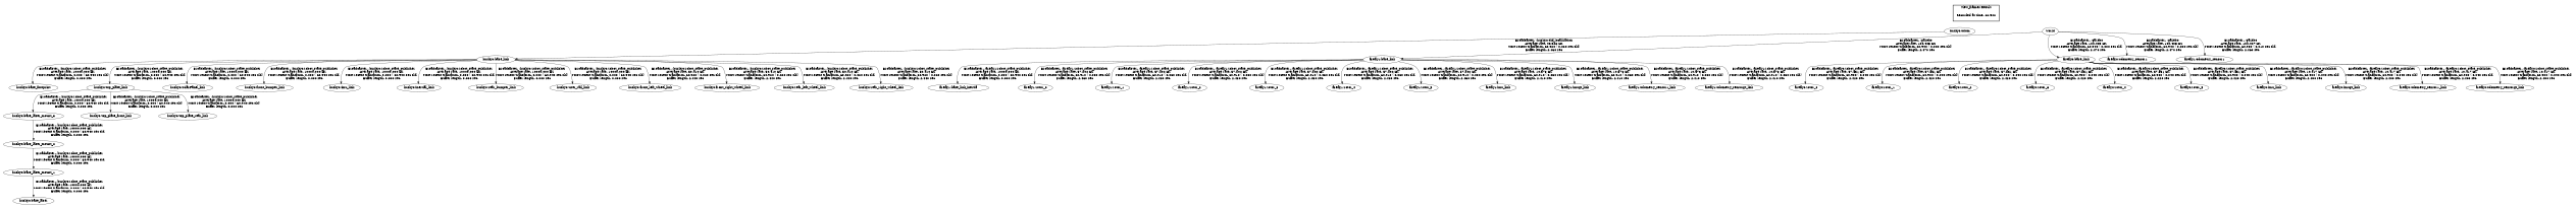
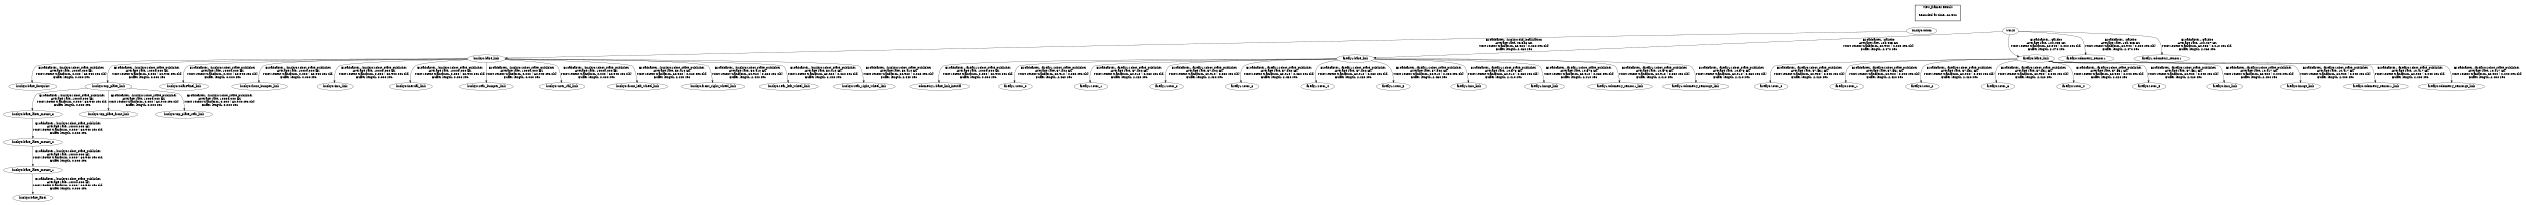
  digraph {
    "Recorded at time: 60.940" [shape=plaintext]
    "husky0/odom"
    world
    "husky0/base_link"
    "husky0/base_footprint"
    "husky0/top_plate_link"
    "husky0/solarPanel_link"
    "husky0/front_bumper_link"
    "husky0/imu_link"
    "husky0/inertial_link"
    "husky0/rear_bumper_link"
    "husky0/user_rail_link"
    "husky0/front_left_wheel_link"
    "husky0/front_right_wheel_link"
    "husky0/rear_left_wheel_link"
    "husky0/rear_right_wheel_link"
    "husky0/base_laser_mount_3"
    "husky0/top_plate_front_link"
    "husky0/top_plate_rear_link"
    "husky0/base_laser_mount_1"
    "husky0/base_laser"
    "husky0/base_laser_mount_2"
    "firefly1/base_link"
-   "firefly1/base_link_inertia"
+   "firefly1/base_link_inertia" [label="odometry1/base_link_inertia"]
    "firefly1/rotor_0"
    "firefly1/rotor_1"
    "firefly1/rotor_2"
    "firefly1/rotor_3"
    "firefly1/rotor_4"
    "firefly1/rotor_5"
    "firefly1/imu_link"
    "firefly1/imugt_link"
    "firefly1/odometry_sensor1_link"
    "firefly1/odometry_sensorgt_link"
    "firefly0/base_link"
    "firefly0/odometry_sensor1"
    "firefly1/odometry_sensor1"
    "firefly0/rotor_0"
    "firefly0/rotor_1"
    "firefly0/rotor_2"
    "firefly0/rotor_3"
    "firefly0/rotor_4"
    "firefly0/rotor_5"
    "firefly0/imu_link"
    "firefly0/imugt_link"
    "firefly0/odometry_sensor1_link"
    "firefly0/odometry_sensorgt_link"
    subgraph cluster_1 {
      color=black
      label="view_frames Result"
      style=bold
      "Recorded at time: 60.940"
    }
    "Recorded at time: 60.940" -> "husky0/odom" [style=invis]
    "Recorded at time: 60.940" -> world [style=invis]
    "husky0/odom" -> "husky0/base_link" [label="Broadcaster: /husky0/ekf_localization\nAverage rate: 45.528 Hz\nMost recent transform: 60.920 ( 0.020 sec old)\nBuffer length: 2.460 sec\n"]
    world -> "firefly1/base_link" [label="Broadcaster: /gazebo\nAverage rate: 100.405 Hz\nMost recent transform: 60.940 ( 0.000 sec old)\nBuffer length: 2.470 sec\n"]
    world -> "firefly0/base_link" [label="Broadcaster: /gazebo\nAverage rate: 100.405 Hz\nMost recent transform: 60.940 ( 0.000 sec old)\nBuffer length: 2.470 sec\n"]
    world -> "firefly0/odometry_sensor1" [label="Broadcaster: /gazebo\nAverage rate: 100.405 Hz\nMost recent transform: 60.940 ( 0.000 sec old)\nBuffer length: 2.470 sec\n"]
    world -> "firefly1/odometry_sensor1" [label="Broadcaster: /gazebo\nAverage rate: 100.407 Hz\nMost recent transform: 60.930 ( 0.010 sec old)\nBuffer length: 2.460 sec\n"]
    "husky0/base_link" -> "husky0/base_footprint" [label="Broadcaster: /husky0/robot_state_publisher\nAverage rate: 10000.000 Hz\nMost recent transform: 0.000 ( 60.940 sec old)\nBuffer length: 0.000 sec\n"]
    "husky0/base_link" -> "husky0/top_plate_link" [label="Broadcaster: /husky0/robot_state_publisher\nAverage rate: 10000.000 Hz\nMost recent transform: 0.000 ( 60.940 sec old)\nBuffer length: 0.000 sec\n"]
    "husky0/base_link" -> "husky0/solarPanel_link" [label="Broadcaster: /husky0/robot_state_publisher\nAverage rate: 10000.000 Hz\nMost recent transform: 0.000 ( 60.940 sec old)\nBuffer length: 0.000 sec\n"]
    "husky0/base_link" -> "husky0/front_bumper_link" [label="Broadcaster: /husky0/robot_state_publisher\nAverage rate: 10000.000 Hz\nMost recent transform: 0.000 ( 60.940 sec old)\nBuffer length: 0.000 sec\n"]
    "husky0/base_link" -> "husky0/imu_link" [label="Broadcaster: /husky0/robot_state_publisher\nAverage rate: 10000.000 Hz\nMost recent transform: 0.000 ( 60.940 sec old)\nBuffer length: 0.000 sec\n"]
    "husky0/base_link" -> "husky0/inertial_link" [label="Broadcaster: /husky0/robot_state_publisher\nAverage rate: 10000.000 Hz\nMost recent transform: 0.000 ( 60.940 sec old)\nBuffer length: 0.000 sec\n"]
    "husky0/base_link" -> "husky0/rear_bumper_link" [label="Broadcaster: /husky0/robot_state_publisher\nAverage rate: 10000.000 Hz\nMost recent transform: 0.000 ( 60.940 sec old)\nBuffer length: 0.000 sec\n"]
    "husky0/base_link" -> "husky0/user_rail_link" [label="Broadcaster: /husky0/robot_state_publisher\nAverage rate: 10000.000 Hz\nMost recent transform: 0.000 ( 60.940 sec old)\nBuffer length: 0.000 sec\n"]
    "husky0/base_link" -> "husky0/front_left_wheel_link" [label="Broadcaster: /husky0/robot_state_publisher\nAverage rate: 50.410 Hz\nMost recent transform: 60.920 ( 0.020 sec old)\nBuffer length: 2.440 sec\n"]
    "husky0/base_link" -> "husky0/front_right_wheel_link" [label="Broadcaster: /husky0/robot_state_publisher\nAverage rate: 50.410 Hz\nMost recent transform: 60.920 ( 0.020 sec old)\nBuffer length: 2.440 sec\n"]
    "husky0/base_link" -> "husky0/rear_left_wheel_link" [label="Broadcaster: /husky0/robot_state_publisher\nAverage rate: 50.410 Hz\nMost recent transform: 60.920 ( 0.020 sec old)\nBuffer length: 2.440 sec\n"]
    "husky0/base_link" -> "husky0/rear_right_wheel_link" [label="Broadcaster: /husky0/robot_state_publisher\nAverage rate: 50.410 Hz\nMost recent transform: 60.920 ( 0.020 sec old)\nBuffer length: 2.440 sec\n"]
    "husky0/top_plate_link" -> "husky0/base_laser_mount_3" [label="Broadcaster: /husky0/robot_state_publisher\nAverage rate: 10000.000 Hz\nMost recent transform: 0.000 ( 60.940 sec old)\nBuffer length: 0.000 sec\n"]
    "husky0/top_plate_link" -> "husky0/top_plate_front_link" [label="Broadcaster: /husky0/robot_state_publisher\nAverage rate: 10000.000 Hz\nMost recent transform: 0.000 ( 60.940 sec old)\nBuffer length: 0.000 sec\n"]
    "husky0/top_plate_link" -> "husky0/top_plate_rear_link" [label="Broadcaster: /husky0/robot_state_publisher\nAverage rate: 10000.000 Hz\nMost recent transform: 0.000 ( 60.940 sec old)\nBuffer length: 0.000 sec\n"]
    "husky0/base_laser_mount_3" -> "husky0/base_laser_mount_2" [label="Broadcaster: /husky0/robot_state_publisher\nAverage rate: 10000.000 Hz\nMost recent transform: 0.000 ( 60.940 sec old)\nBuffer length: 0.000 sec\n"]
    "husky0/base_laser_mount_1" -> "husky0/base_laser" [label="Broadcaster: /husky0/robot_state_publisher\nAverage rate: 10000.000 Hz\nMost recent transform: 0.000 ( 60.940 sec old)\nBuffer length: 0.000 sec\n"]
    "husky0/base_laser_mount_2" -> "husky0/base_laser_mount_1" [label="Broadcaster: /husky0/robot_state_publisher\nAverage rate: 10000.000 Hz\nMost recent transform: 0.000 ( 60.940 sec old)\nBuffer length: 0.000 sec\n"]
    "firefly1/base_link" -> "firefly1/base_link_inertia" [label="Broadcaster: /firefly1/robot_state_publisher\nAverage rate: 10000.000 Hz\nMost recent transform: 0.000 ( 60.940 sec old)\nBuffer length: 0.000 sec\n"]
    "firefly1/base_link" -> "firefly1/rotor_0" [label="Broadcaster: /firefly1/robot_state_publisher\nAverage rate: 57.202 Hz\nMost recent transform: 60.910 ( 0.030 sec old)\nBuffer length: 2.430 sec\n"]
    "firefly1/base_link" -> "firefly1/rotor_1" [label="Broadcaster: /firefly1/robot_state_publisher\nAverage rate: 57.202 Hz\nMost recent transform: 60.910 ( 0.030 sec old)\nBuffer length: 2.430 sec\n"]
    "firefly1/base_link" -> "firefly1/rotor_2" [label="Broadcaster: /firefly1/robot_state_publisher\nAverage rate: 57.202 Hz\nMost recent transform: 60.910 ( 0.030 sec old)\nBuffer length: 2.430 sec\n"]
    "firefly1/base_link" -> "firefly1/rotor_3" [label="Broadcaster: /firefly1/robot_state_publisher\nAverage rate: 57.202 Hz\nMost recent transform: 60.910 ( 0.030 sec old)\nBuffer length: 2.430 sec\n"]
    "firefly1/base_link" -> "firefly1/rotor_4" [label="Broadcaster: /firefly1/robot_state_publisher\nAverage rate: 57.202 Hz\nMost recent transform: 60.910 ( 0.030 sec old)\nBuffer length: 2.430 sec\n"]
    "firefly1/base_link" -> "firefly1/rotor_5" [label="Broadcaster: /firefly1/robot_state_publisher\nAverage rate: 57.202 Hz\nMost recent transform: 60.910 ( 0.030 sec old)\nBuffer length: 2.430 sec\n"]
    "firefly1/base_link" -> "firefly1/imu_link" [label="Broadcaster: /firefly1/robot_state_publisher\nAverage rate: 10.373 Hz\nMost recent transform: 60.910 ( 0.030 sec old)\nBuffer length: 2.410 sec\n"]
    "firefly1/base_link" -> "firefly1/imugt_link" [label="Broadcaster: /firefly1/robot_state_publisher\nAverage rate: 10.373 Hz\nMost recent transform: 60.910 ( 0.030 sec old)\nBuffer length: 2.410 sec\n"]
    "firefly1/base_link" -> "firefly1/odometry_sensor1_link" [label="Broadcaster: /firefly1/robot_state_publisher\nAverage rate: 10.373 Hz\nMost recent transform: 60.910 ( 0.030 sec old)\nBuffer length: 2.410 sec\n"]
    "firefly1/base_link" -> "firefly1/odometry_sensorgt_link" [label="Broadcaster: /firefly1/robot_state_publisher\nAverage rate: 10.373 Hz\nMost recent transform: 60.910 ( 0.030 sec old)\nBuffer length: 2.410 sec\n"]
    "firefly0/base_link" -> "firefly0/rotor_0" [label="Broadcaster: /firefly0/robot_state_publisher\nAverage rate: 57.851 Hz\nMost recent transform: 60.900 ( 0.040 sec old)\nBuffer length: 2.420 sec\n"]
    "firefly0/base_link" -> "firefly0/rotor_1" [label="Broadcaster: /firefly0/robot_state_publisher\nAverage rate: 57.851 Hz\nMost recent transform: 60.900 ( 0.040 sec old)\nBuffer length: 2.420 sec\n"]
    "firefly0/base_link" -> "firefly0/rotor_2" [label="Broadcaster: /firefly0/robot_state_publisher\nAverage rate: 57.851 Hz\nMost recent transform: 60.900 ( 0.040 sec old)\nBuffer length: 2.420 sec\n"]
    "firefly0/base_link" -> "firefly0/rotor_3" [label="Broadcaster: /firefly0/robot_state_publisher\nAverage rate: 57.851 Hz\nMost recent transform: 60.900 ( 0.040 sec old)\nBuffer length: 2.420 sec\n"]
    "firefly0/base_link" -> "firefly0/rotor_4" [label="Broadcaster: /firefly0/robot_state_publisher\nAverage rate: 57.851 Hz\nMost recent transform: 60.900 ( 0.040 sec old)\nBuffer length: 2.420 sec\n"]
    "firefly0/base_link" -> "firefly0/rotor_5" [label="Broadcaster: /firefly0/robot_state_publisher\nAverage rate: 57.851 Hz\nMost recent transform: 60.900 ( 0.040 sec old)\nBuffer length: 2.420 sec\n"]
    "firefly0/base_link" -> "firefly0/imu_link" [label="Broadcaster: /firefly0/robot_state_publisher\nAverage rate: 10.417 Hz\nMost recent transform: 60.900 ( 0.040 sec old)\nBuffer length: 2.400 sec\n"]
    "firefly0/base_link" -> "firefly0/imugt_link" [label="Broadcaster: /firefly0/robot_state_publisher\nAverage rate: 10.417 Hz\nMost recent transform: 60.900 ( 0.040 sec old)\nBuffer length: 2.400 sec\n"]
    "firefly0/base_link" -> "firefly0/odometry_sensor1_link" [label="Broadcaster: /firefly0/robot_state_publisher\nAverage rate: 10.417 Hz\nMost recent transform: 60.900 ( 0.040 sec old)\nBuffer length: 2.400 sec\n"]
    "firefly0/base_link" -> "firefly0/odometry_sensorgt_link" [label="Broadcaster: /firefly0/robot_state_publisher\nAverage rate: 10.417 Hz\nMost recent transform: 60.900 ( 0.040 sec old)\nBuffer length: 2.400 sec\n"]
  }
